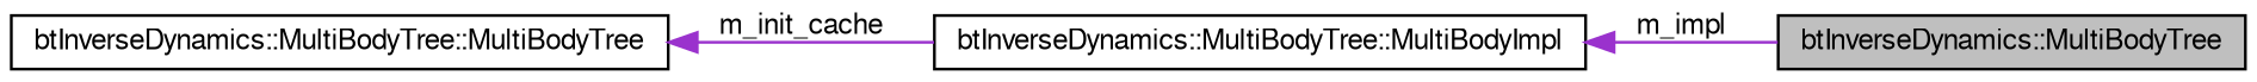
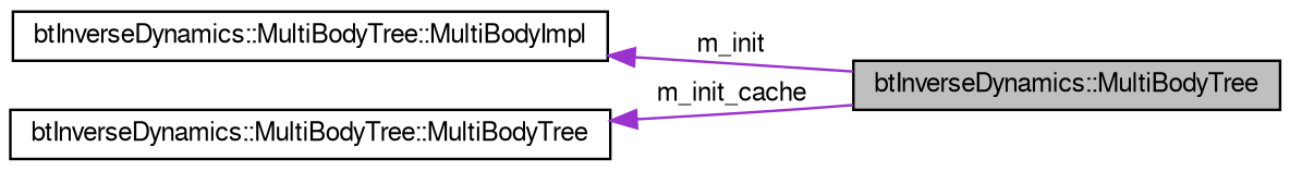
  digraph {
    rankdir=LR
    node [color=black fontname=FreeSans fontsize=10 shape=record]
    edge [color=darkorchid3 dir=back fontname=FreeSans fontsize=10 labelfontname=FreeSans labelfontsize=10 style=solid]
    n1 [fillcolor=grey75 fontcolor=black height=0.2 label="btInverseDynamics::MultiBodyTree" style=filled width=0.4]
    n2 [height=0.2 label="btInverseDynamics::MultiBodyTree::MultiBodyImpl" width=0.4]
    n3 [height=0.2 label="btInverseDynamics::MultiBodyTree::MultiBodyTree" width=0.4]
-   n2 -> n1 [label=m_impl]
-   n3 -> n2 [label=m_init_cache]
+   n2 -> n1 [label=m_init]
+   n3 -> n1 [label=m_init_cache]
  }
